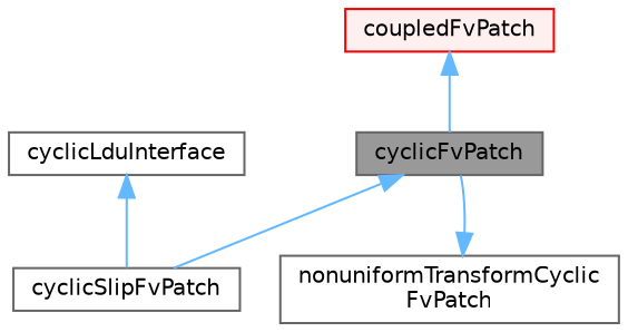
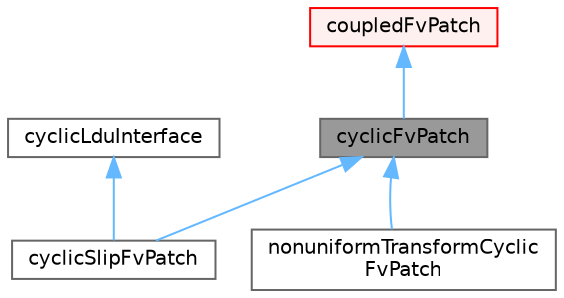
  digraph {
    node [color=gray40 fillcolor=white fontname=Helvetica fontsize=10 shape=box style=filled]
    edge [color=steelblue1 dir=back fontname=Helvetica fontsize=10 labelfontname=Helvetica labelfontsize=10 style=solid]
    n1 [fillcolor=grey60 fontcolor=black height=0.2 label=cyclicFvPatch width=0.4]
    n2 [height=0.2 label=cyclicSlipFvPatch width=0.4]
    n3 [height=0.2 label="nonuniformTransformCyclic\lFvPatch" width=0.4]
    n4 [color=red fillcolor="#FFF0F0" height=0.2 label=coupledFvPatch width=0.4]
    n5 [height=0.2 label=cyclicLduInterface width=0.4]
    n1 -> n2
-   n3 -> n1
+   n1 -> n3
    n4 -> n1
    n5 -> n2
  }
